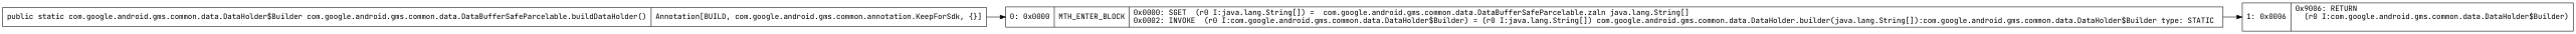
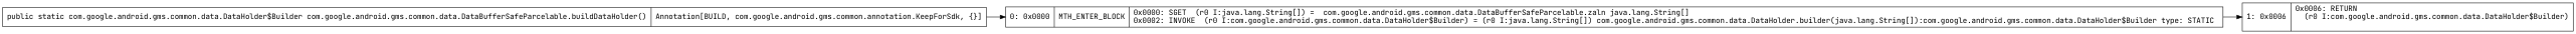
  digraph {
    rankdir=LR
    fontname="JetBrains Mono"
    node [shape=record fontname="JetBrains Mono"]
    edge [fontname="JetBrains Mono"]
    n1 [label="{0\:\ 0x0000|MTH_ENTER_BLOCK\l|0x0000: SGET  (r0 I:java.lang.String[]) =  com.google.android.gms.common.data.DataBufferSafeParcelable.zaln java.lang.String[] \l0x0002: INVOKE  (r0 I:com.google.android.gms.common.data.DataHolder$Builder) = (r0 I:java.lang.String[]) com.google.android.gms.common.data.DataHolder.builder(java.lang.String[]):com.google.android.gms.common.data.DataHolder$Builder type: STATIC \l}"]
-   n2 [label="{1\:\ 0x0006|0x9006: RETURN  \l  (r0 I:com.google.android.gms.common.data.DataHolder$Builder)\l \l}"]
+   n2 [label="{1\:\ 0x0006|0x0006: RETURN  \l  (r0 I:com.google.android.gms.common.data.DataHolder$Builder)\l \l}"]
    n3 [label="{public static com.google.android.gms.common.data.DataHolder$Builder com.google.android.gms.common.data.DataBufferSafeParcelable.buildDataHolder()  | Annotation[BUILD, com.google.android.gms.common.annotation.KeepForSdk, \{\}]\l}"]
    n1 -> n2
    n3 -> n1
  }
